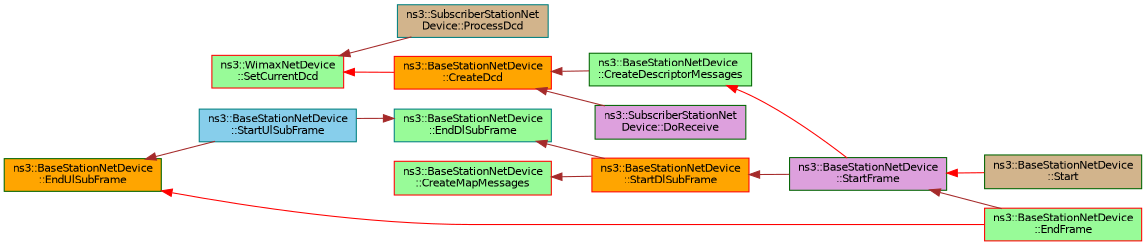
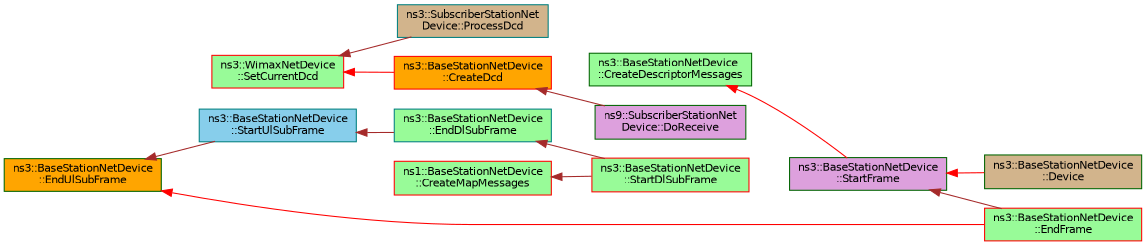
  digraph {
    fontname="DejaVu Sans"
    rankdir=LR
    node [color=red fillcolor=palegreen fontname="DejaVu Sans" fontsize=10 shape=record style=filled]
    edge [color=brown dir=back fontname="DejaVu Sans" fontsize=10 labelfontname=Helvetica labelfontsize=10 style=solid]
    n1 [fontcolor=black height=0.2 label="ns3::WimaxNetDevice\l::SetCurrentDcd" width=0.4]
    n2 [fillcolor=orange height=0.2 label="ns3::BaseStationNetDevice\l::CreateDcd" width=0.4]
    n3 [color=teal fillcolor=tan height=0.2 label="ns3::SubscriberStationNet\lDevice::ProcessDcd" width=0.4]
    n4 [color=darkgreen height=0.2 label="ns3::BaseStationNetDevice\l::CreateDescriptorMessages" width=0.4]
-   n5 [color=darkgreen fillcolor=plum height=0.2 label="ns3::SubscriberStationNet\lDevice::DoReceive" width=0.4]
+   n5 [color=darkgreen fillcolor=plum height=0.2 label="ns9::SubscriberStationNet\lDevice::DoReceive" width=0.4]
    n6 [color=darkgreen fillcolor=plum height=0.2 label="ns3::BaseStationNetDevice\l::StartFrame" width=0.4]
-   n7 [height=0.2 label="ns3::BaseStationNetDevice\l::CreateMapMessages" width=0.4]
-   n8 [fillcolor=orange height=0.2 label="ns3::BaseStationNetDevice\l::StartDlSubFrame" width=0.4]
-   n9 [color=darkgreen fillcolor=tan height=0.2 label="ns3::BaseStationNetDevice\l::Start" width=0.4]
+   n7 [height=0.2 label="ns1::BaseStationNetDevice\l::CreateMapMessages" width=0.4]
+   n8 [height=0.2 label="ns3::BaseStationNetDevice\l::StartDlSubFrame" width=0.4]
+   n9 [color=darkgreen fillcolor=tan height=0.2 label="ns3::BaseStationNetDevice\l::Device" width=0.4]
    n10 [height=0.2 label="ns3::BaseStationNetDevice\l::EndFrame" width=0.4]
    n11 [color=darkgreen fillcolor=orange height=0.2 label="ns3::BaseStationNetDevice\l::EndUlSubFrame" width=0.4]
    n12 [color=teal fillcolor=skyblue height=0.2 label="ns3::BaseStationNetDevice\l::StartUlSubFrame" width=0.4]
    n13 [color=teal height=0.2 label="ns3::BaseStationNetDevice\l::EndDlSubFrame" width=0.4]
    n1 -> n2 [color=red]
    n1 -> n3
-   n2 -> n4
    n2 -> n5
    n4 -> n6 [color=red]
    n6 -> n9 [color=red]
    n6 -> n10
    n7 -> n8
-   n8 -> n6
    n11 -> n10 [color=red]
    n11 -> n12
-   n13 -> n12
+   n12 -> n13
    n13 -> n8
  }
